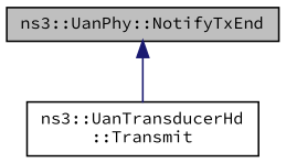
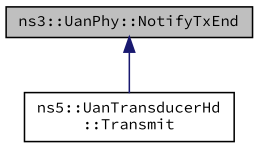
  digraph {
    rankdir=TB
    fontname="Source Code Pro"
    node [color=black fontname="Source Code Pro" fontsize=10 shape=record style=filled]
    n1 [fillcolor=grey75 fontcolor=black height=0.2 label="ns3::UanPhy::NotifyTxEnd" width=0.4]
-   n2 [fillcolor=white height=0.2 label="ns3::UanTransducerHd\l::Transmit" width=0.4]
+   n2 [fillcolor=white height=0.2 label="ns5::UanTransducerHd\l::Transmit" width=0.4]
    n1 -> n2 [color=midnightblue dir=back fontname="Source Code Pro" fontsize=10 labelfontname=Helvetica labelfontsize=10 style=solid]
  }
